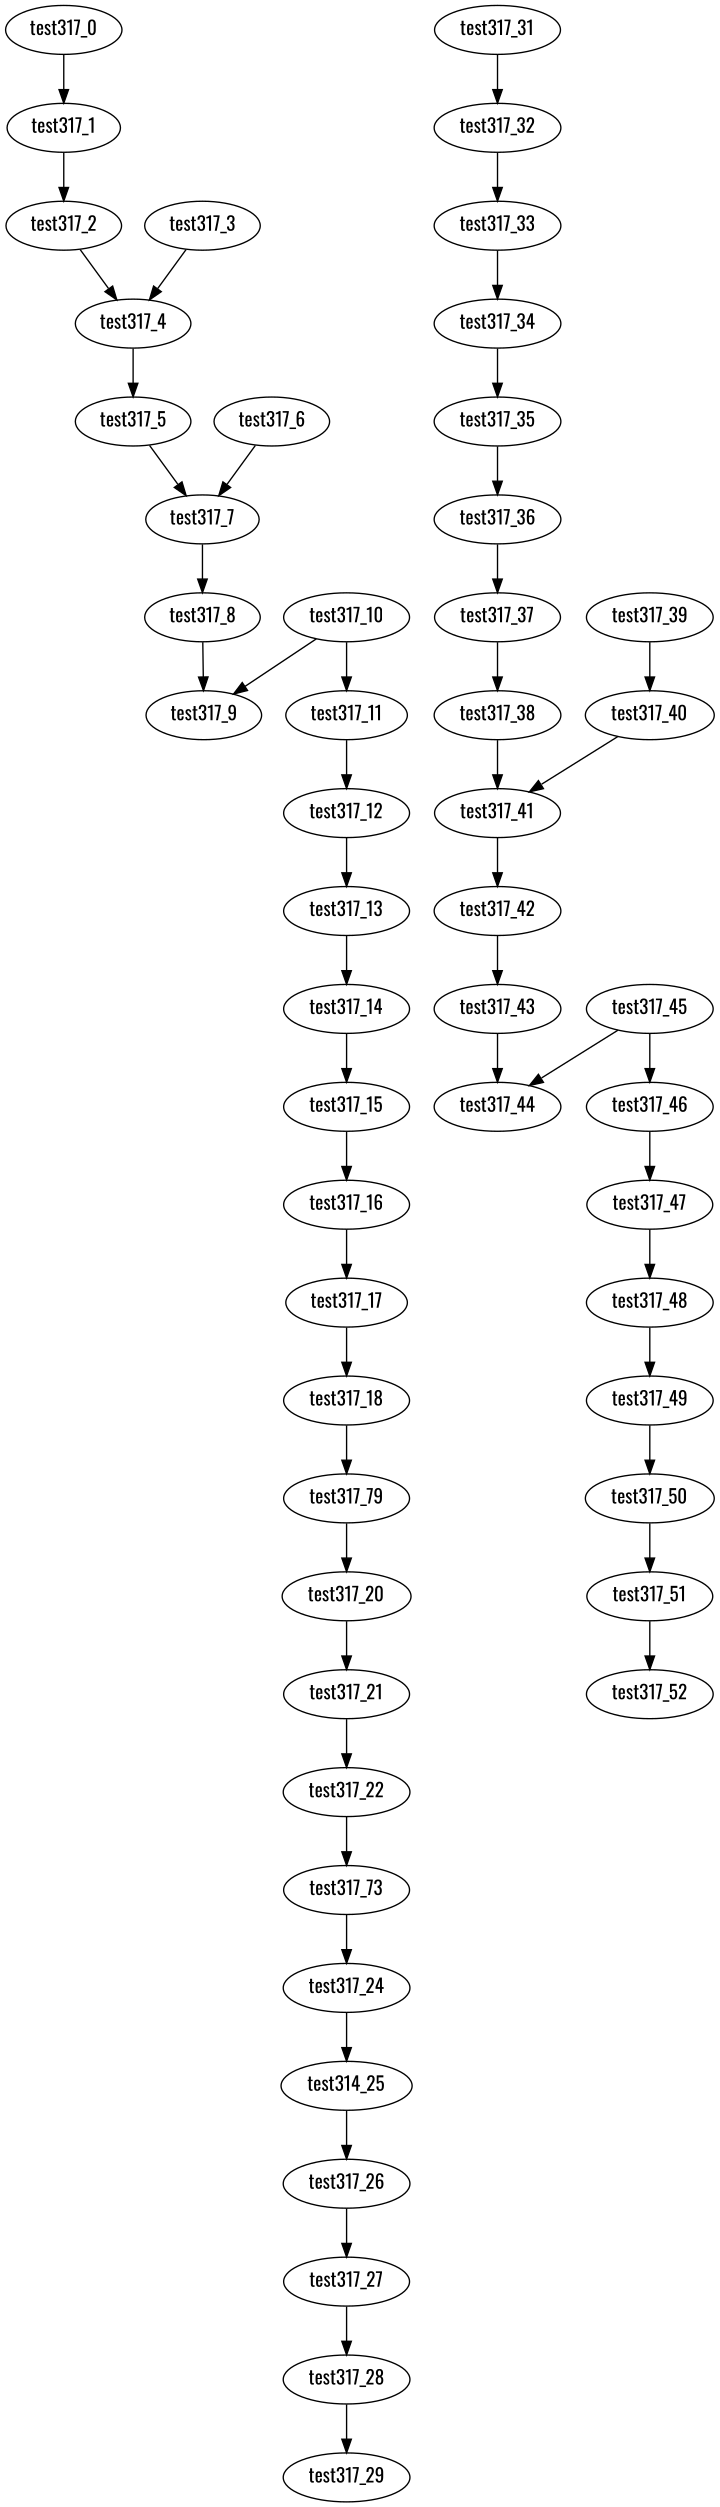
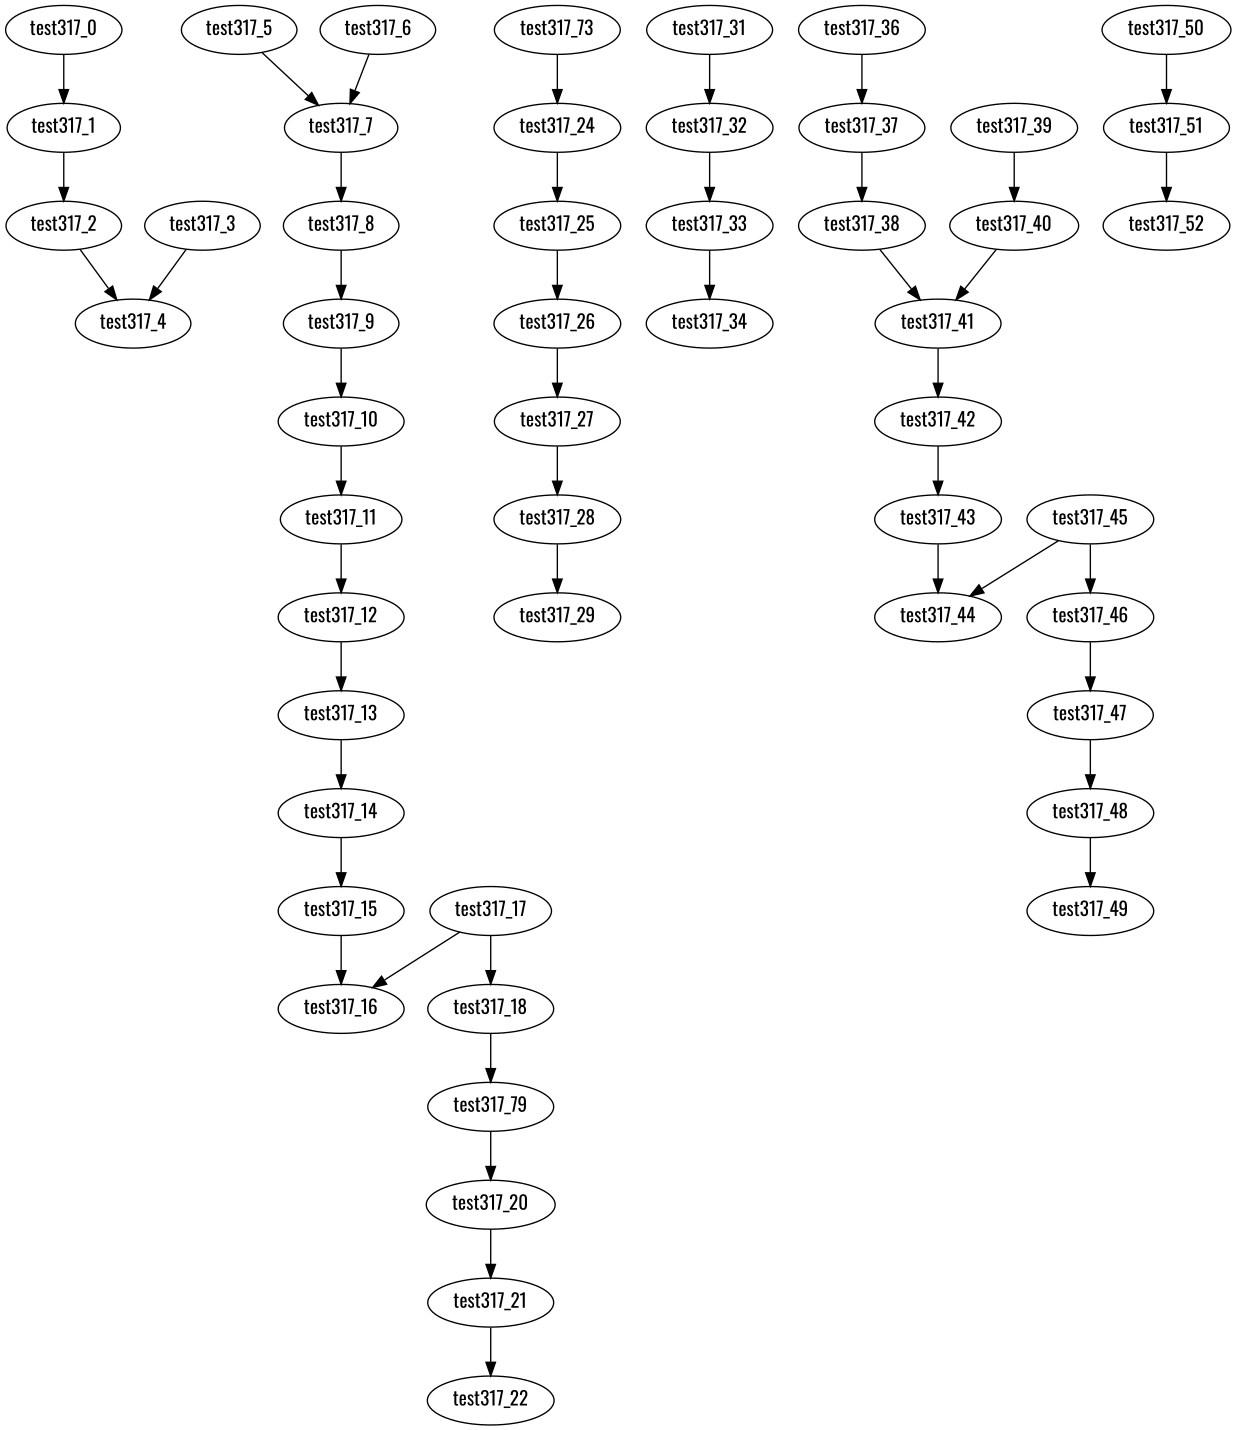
  digraph {
    fontname=Oswald
    node [fontname=Oswald]
    edge [fontname=Oswald]
    test317_0
    test317_1
    test317_2
    test317_4
    test317_3
    test317_5
    test317_7
    test317_6
    test317_8
    test317_9
    test317_10
    test317_11
    test317_12
    test317_13
    test317_14
    test317_15
    test317_16
    test317_17
    test317_18
    n20 [label=test317_79]
    test317_20
    test317_21
    test317_22
    n24 [label=test317_73]
    test317_24
-   test317_25 [label=test314_25]
+   test317_25
    test317_26
    test317_27
    test317_28
    test317_29
    test317_31
    test317_32
    test317_33
    test317_34
-   test317_35
    test317_36
    test317_37
    test317_38
    test317_41
    test317_39
    test317_40
    test317_42
    test317_43
    test317_44
    test317_45
    test317_46
    test317_47
    test317_48
    test317_49
    test317_50
    test317_51
    test317_52
    test317_0 -> test317_1
    test317_1 -> test317_2
    test317_2 -> test317_4
-   test317_4 -> test317_5
    test317_3 -> test317_4
    test317_5 -> test317_7
    test317_7 -> test317_8
    test317_6 -> test317_7
    test317_8 -> test317_9
-   test317_10 -> test317_9
+   test317_9 -> test317_10
    test317_10 -> test317_11
    test317_11 -> test317_12
    test317_12 -> test317_13
    test317_13 -> test317_14
    test317_14 -> test317_15
    test317_15 -> test317_16
-   test317_16 -> test317_17
+   test317_17 -> test317_16
    test317_17 -> test317_18
    test317_18 -> n20
    n20 -> test317_20
    test317_20 -> test317_21
    test317_21 -> test317_22
-   test317_22 -> n24
    n24 -> test317_24
    test317_24 -> test317_25
    test317_25 -> test317_26
    test317_26 -> test317_27
    test317_27 -> test317_28
    test317_28 -> test317_29
    test317_31 -> test317_32
    test317_32 -> test317_33
    test317_33 -> test317_34
-   test317_34 -> test317_35
-   test317_35 -> test317_36
    test317_36 -> test317_37
    test317_37 -> test317_38
    test317_38 -> test317_41
    test317_41 -> test317_42
    test317_39 -> test317_40
    test317_40 -> test317_41
    test317_42 -> test317_43
    test317_43 -> test317_44
    test317_45 -> test317_44
    test317_45 -> test317_46
    test317_46 -> test317_47
    test317_47 -> test317_48
    test317_48 -> test317_49
-   test317_49 -> test317_50
    test317_50 -> test317_51
    test317_51 -> test317_52
  }
